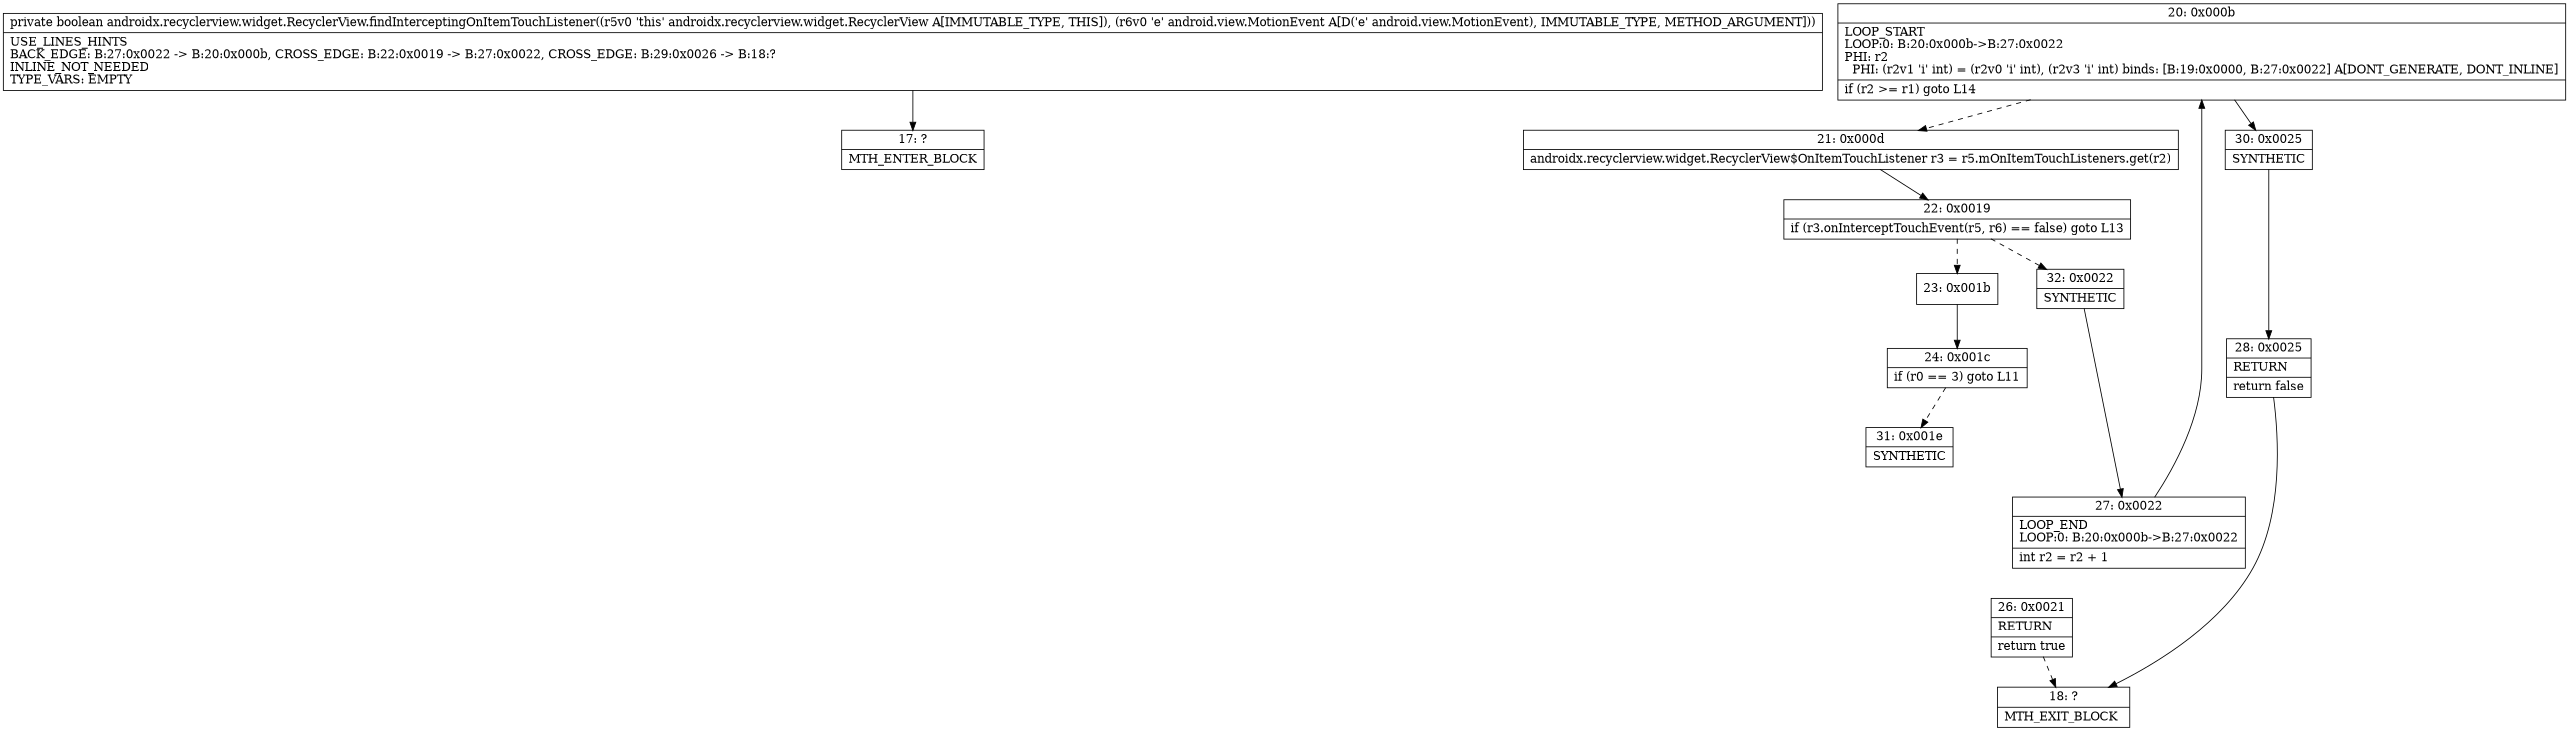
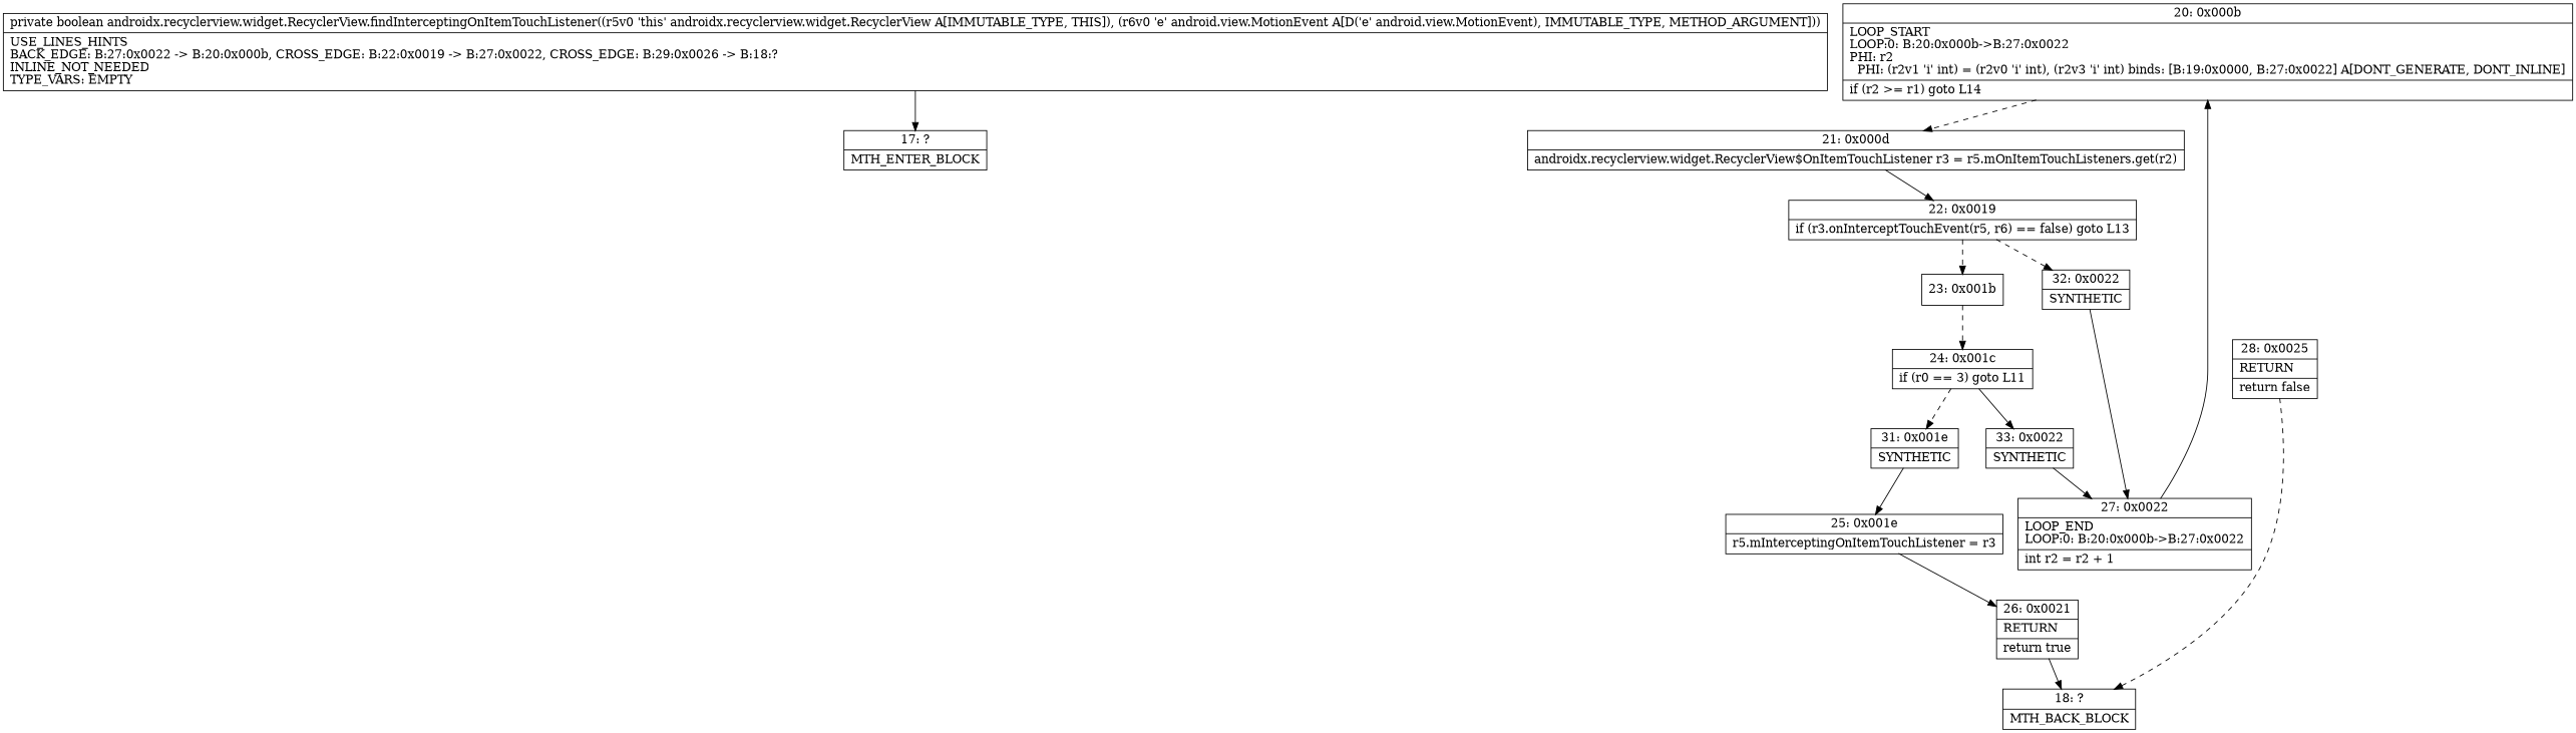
  digraph {
    node [shape=record]
    n1 [label="{17\:\ ?|MTH_ENTER_BLOCK\l}"]
    n2 [label="{20\:\ 0x000b|LOOP_START\lLOOP:0: B:20:0x000b\-\>B:27:0x0022\lPHI: r2 \l  PHI: (r2v1 'i' int) = (r2v0 'i' int), (r2v3 'i' int) binds: [B:19:0x0000, B:27:0x0022] A[DONT_GENERATE, DONT_INLINE]\l|if (r2 \>= r1) goto L14\l}"]
    n3 [label="{21\:\ 0x000d|androidx.recyclerview.widget.RecyclerView$OnItemTouchListener r3 = r5.mOnItemTouchListeners.get(r2)\l}"]
-   n4 [label="{30\:\ 0x0025|SYNTHETIC\l}"]
    n5 [label="{22\:\ 0x0019|if (r3.onInterceptTouchEvent(r5, r6) == false) goto L13\l}"]
    n6 [label="{28\:\ 0x0025|RETURN\l|return false\l}"]
    n7 [label="{23\:\ 0x001b}"]
    n8 [label="{32\:\ 0x0022|SYNTHETIC\l}"]
    n9 [label="{24\:\ 0x001c|if (r0 == 3) goto L11\l}"]
    n10 [label="{27\:\ 0x0022|LOOP_END\lLOOP:0: B:20:0x000b\-\>B:27:0x0022\l|int r2 = r2 + 1\l}"]
    n11 [label="{31\:\ 0x001e|SYNTHETIC\l}"]
+   n12 [label="{33\:\ 0x0022|SYNTHETIC\l}"]
+   n13 [label="{25\:\ 0x001e|r5.mInterceptingOnItemTouchListener = r3\l}"]
    n14 [label="{26\:\ 0x0021|RETURN\l|return true\l}"]
-   n15 [label="{18\:\ ?|MTH_EXIT_BLOCK\l}"]
+   n15 [label="{18\:\ ?|MTH_BACK_BLOCK\l}"]
    n16 [label="{private boolean androidx.recyclerview.widget.RecyclerView.findInterceptingOnItemTouchListener((r5v0 'this' androidx.recyclerview.widget.RecyclerView A[IMMUTABLE_TYPE, THIS]), (r6v0 'e' android.view.MotionEvent A[D('e' android.view.MotionEvent), IMMUTABLE_TYPE, METHOD_ARGUMENT]))  | USE_LINES_HINTS\lBACK_EDGE: B:27:0x0022 \-\> B:20:0x000b, CROSS_EDGE: B:22:0x0019 \-\> B:27:0x0022, CROSS_EDGE: B:29:0x0026 \-\> B:18:?\lINLINE_NOT_NEEDED\lTYPE_VARS: EMPTY\l}"]
    n2 -> n3 [style=dashed]
-   n2 -> n4
    n3 -> n5
-   n4 -> n6
    n5 -> n7 [style=dashed]
    n5 -> n8 [style=dashed]
-   n6 -> n15
-   n7 -> n9
+   n6 -> n15 [style=dashed]
+   n7 -> n9 [style=dashed]
    n8 -> n10
    n9 -> n11 [style=dashed]
+   n9 -> n12
    n10 -> n2
-   n14 -> n15 [style=dashed]
+   n11 -> n13
+   n12 -> n10
+   n13 -> n14
+   n14 -> n15
    n16 -> n1
  }
